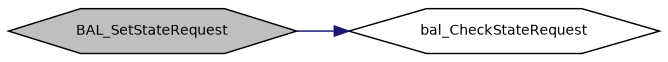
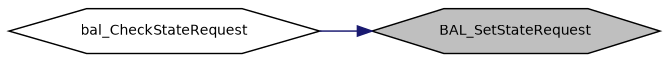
  digraph {
    rankdir=LR
    node [color=black fontname=Helvetica fontsize=10 shape=hexagon style=filled]
    n1 [fillcolor=grey75 fontcolor=black height=0.2 label=BAL_SetStateRequest width=0.4]
    n2 [fillcolor=white height=0.2 label=bal_CheckStateRequest width=0.4]
-   n1 -> n2 [color=midnightblue fontname=Helvetica fontsize=10 labelfontname=Helvetica labelfontsize=10 style=solid]
+   n2 -> n1 [color=midnightblue fontname=Helvetica fontsize=10 labelfontname=Helvetica labelfontsize=10 style=solid]
  }
